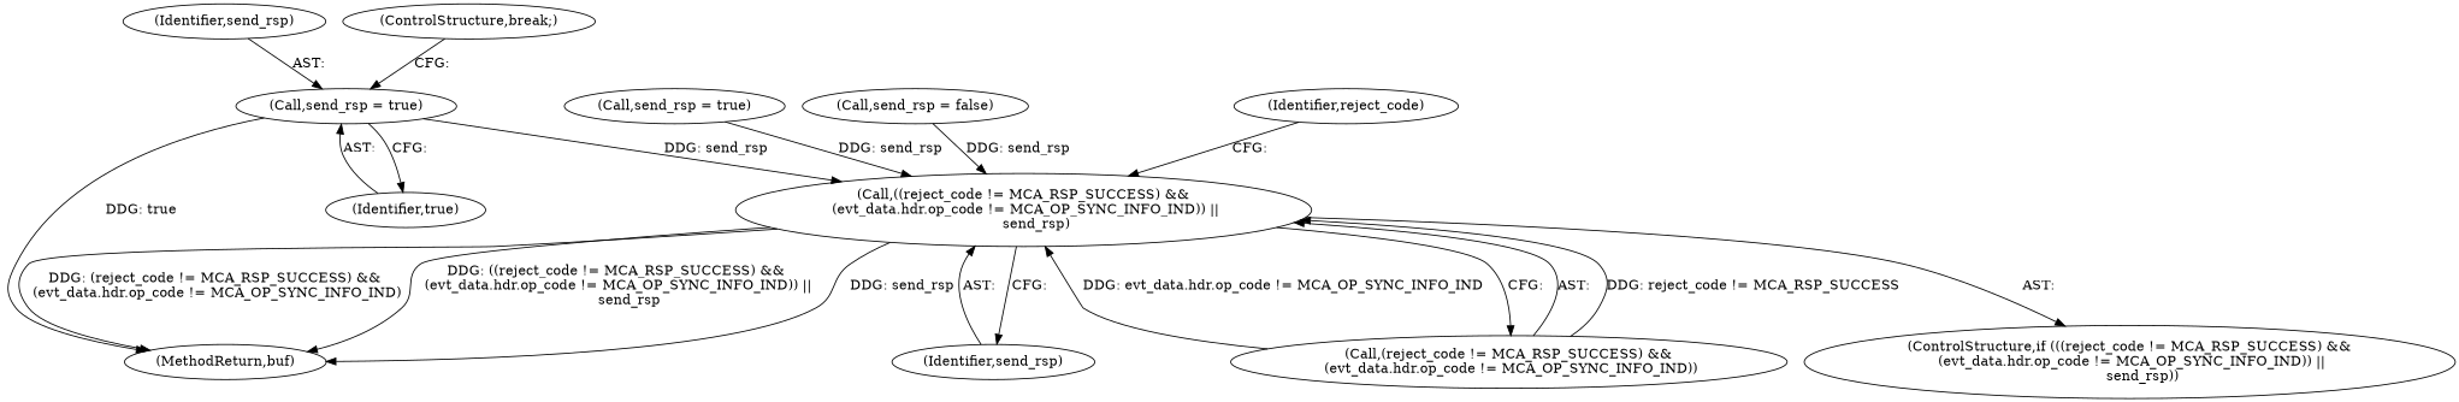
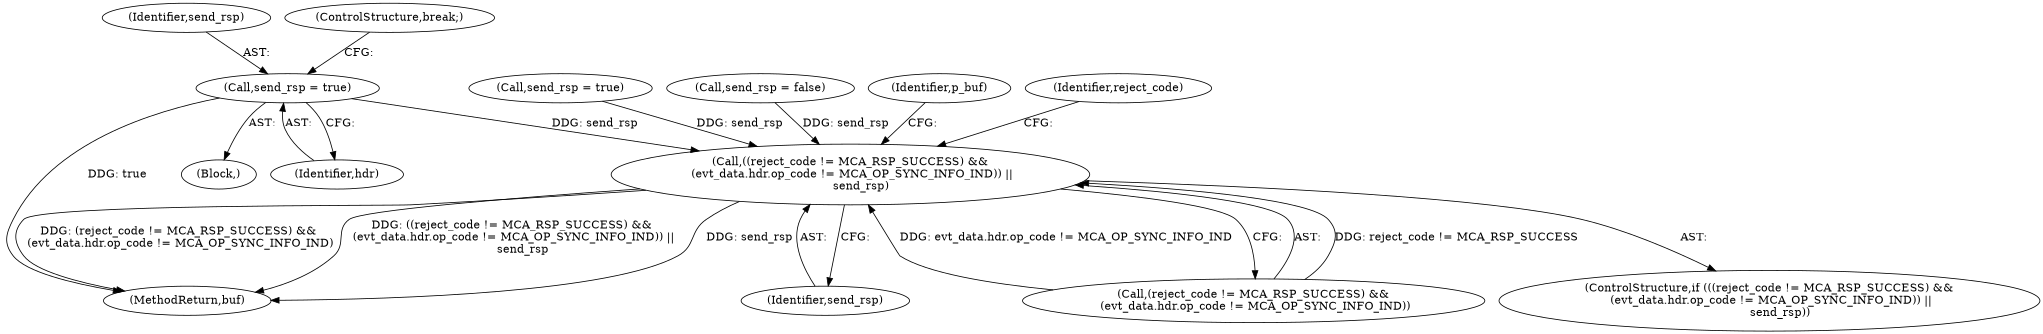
  digraph {
    n1 [label="(Call,send_rsp = true)"]
    n2 [label="(Call,((reject_code != MCA_RSP_SUCCESS) &&\n (evt_data.hdr.op_code != MCA_OP_SYNC_INFO_IND)) ||\n      send_rsp)"]
-   n3 [label="(Identifier,true)"]
+   n3 [label="(Identifier,hdr)"]
+   n4 [label="(Block,)"]
    n5 [label="(MethodReturn,buf)"]
    n6 [label="(Identifier,send_rsp)"]
    n7 [label="(Call,(reject_code != MCA_RSP_SUCCESS) &&\n (evt_data.hdr.op_code != MCA_OP_SYNC_INFO_IND))"]
    n8 [label="(ControlStructure,if (((reject_code != MCA_RSP_SUCCESS) &&\n (evt_data.hdr.op_code != MCA_OP_SYNC_INFO_IND)) ||\n      send_rsp))"]
    n9 [label="(Call,send_rsp = true)"]
    n10 [label="(Call,send_rsp = false)"]
    n11 [label="(Identifier,send_rsp)"]
    n12 [label="(ControlStructure,break;)"]
+   n13 [label="(Identifier,p_buf)"]
    n14 [label="(Identifier,reject_code)"]
    n1 -> n2 [label="DDG: send_rsp"]
    n1 -> n3 [label="CFG: "]
+   n1 -> n4 [label="AST: "]
    n1 -> n5 [label="DDG: true"]
    n2 -> n5 [label="DDG: send_rsp"]
    n2 -> n5 [label="DDG: (reject_code != MCA_RSP_SUCCESS) &&\n (evt_data.hdr.op_code != MCA_OP_SYNC_INFO_IND)"]
    n2 -> n5 [label="DDG: ((reject_code != MCA_RSP_SUCCESS) &&\n (evt_data.hdr.op_code != MCA_OP_SYNC_INFO_IND)) ||\n      send_rsp"]
    n2 -> n6 [label="CFG: "]
    n2 -> n7 [label="CFG: "]
    n2 -> n8 [label="AST: "]
    n3 -> n1 [label="AST: "]
    n6 -> n2 [label="AST: "]
    n7 -> n2 [label="AST: "]
    n7 -> n2 [label="DDG: reject_code != MCA_RSP_SUCCESS"]
    n7 -> n2 [label="DDG: evt_data.hdr.op_code != MCA_OP_SYNC_INFO_IND"]
    n9 -> n2 [label="DDG: send_rsp"]
    n10 -> n2 [label="DDG: send_rsp"]
    n11 -> n1 [label="AST: "]
    n12 -> n1 [label="CFG: "]
+   n13 -> n2 [label="CFG: "]
    n14 -> n2 [label="CFG: "]
  }
